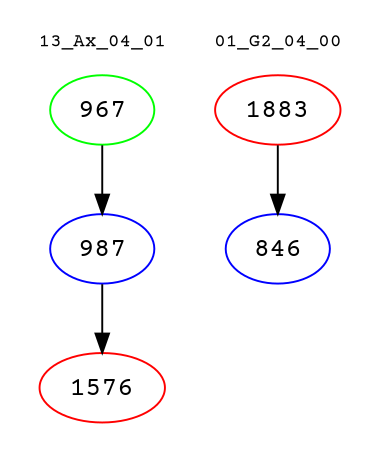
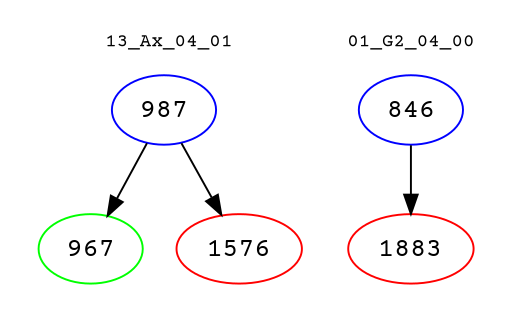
  digraph {
    fontname="Courier Prime"
    node [color=blue fontname="Courier Prime"]
    edge [color=black fontname="Courier Prime"]
    n1 [color=green label=967]
    n2 [label=987]
    n3 [color=red label=1576]
    n4 [label=846]
    n5 [color=red label=1883]
    subgraph cluster_1 {
      color=white
      fontsize=10
      label="13_Ax_04_01"
      n1
      n2
      n3
    }
    subgraph cluster_2 {
      color=white
      fontsize=10
      label="01_G2_04_00"
      n4
      n5
    }
-   n1 -> n2
+   n2 -> n1
    n2 -> n3
-   n5 -> n4
+   n4 -> n5
  }
